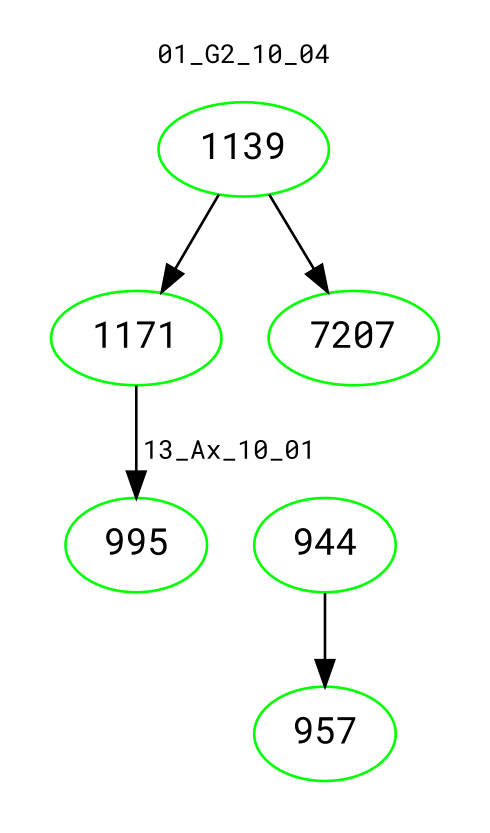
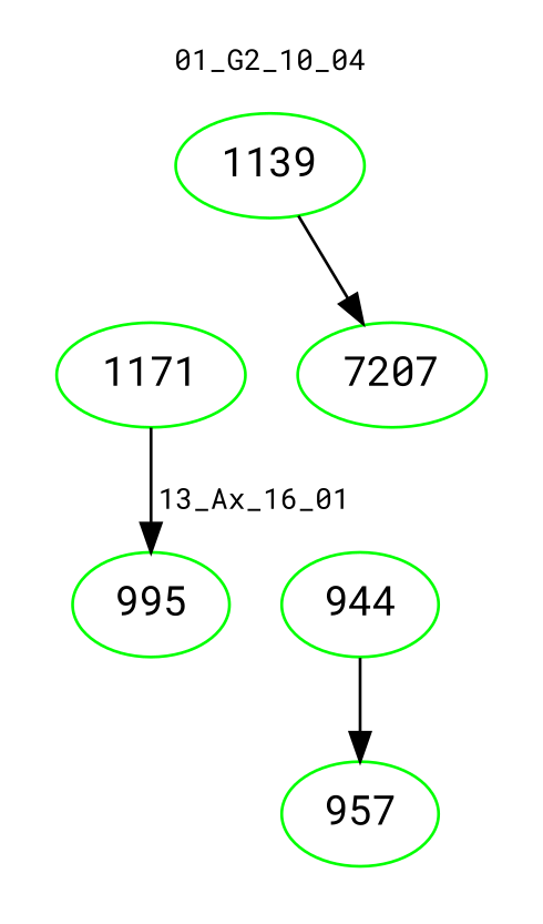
  digraph {
    fontname="Roboto Mono"
    node [color=green fontname="Roboto Mono"]
    edge [color=black fontname="Roboto Mono"]
    n1 [label=944]
    n2 [label=957]
    n3 [label=995]
    n4 [label=1139]
    n5 [label=1171]
    n6 [label=7207]
    subgraph cluster_1 {
      color=white
      fontsize=10
-     label="13_Ax_10_01"
+     label="13_Ax_16_01"
      n1
      n2
      n3
    }
    subgraph cluster_2 {
      color=white
      fontsize=10
      label="01_G2_10_04"
      n4
      n5
      n6
    }
    n1 -> n2
-   n4 -> n5
    n4 -> n6
    n5 -> n3
  }
